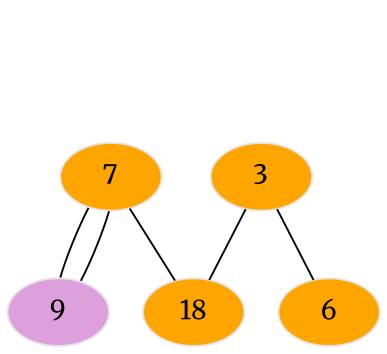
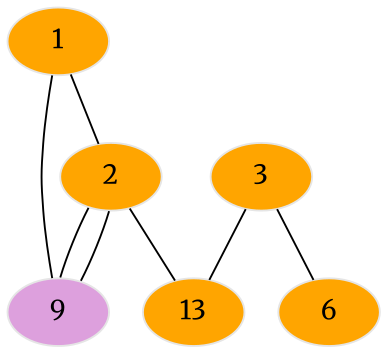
  graph {
    fontname=Merriweather
    node [color=gray90 fillcolor=orange fontname=Merriweather style=filled]
    edge [fontname=Merriweather]
-   2 [super="+4+7+14+18" label=7]
+   1 [super="+5+12+16+17+20"]
+   2 [super="+4+7+14+18"]
    9 [fillcolor=plum super="+12+14+19+20"]
-   13 [super="+15+16" label=18]
+   13 [super="+15+16"]
    6 [super="+10+15"]
    3
+   1 -- 2
+   1 -- 9
    2 -- 9
    2 -- 9
    2 -- 13
    3 -- 13
    3 -- 6
  }
